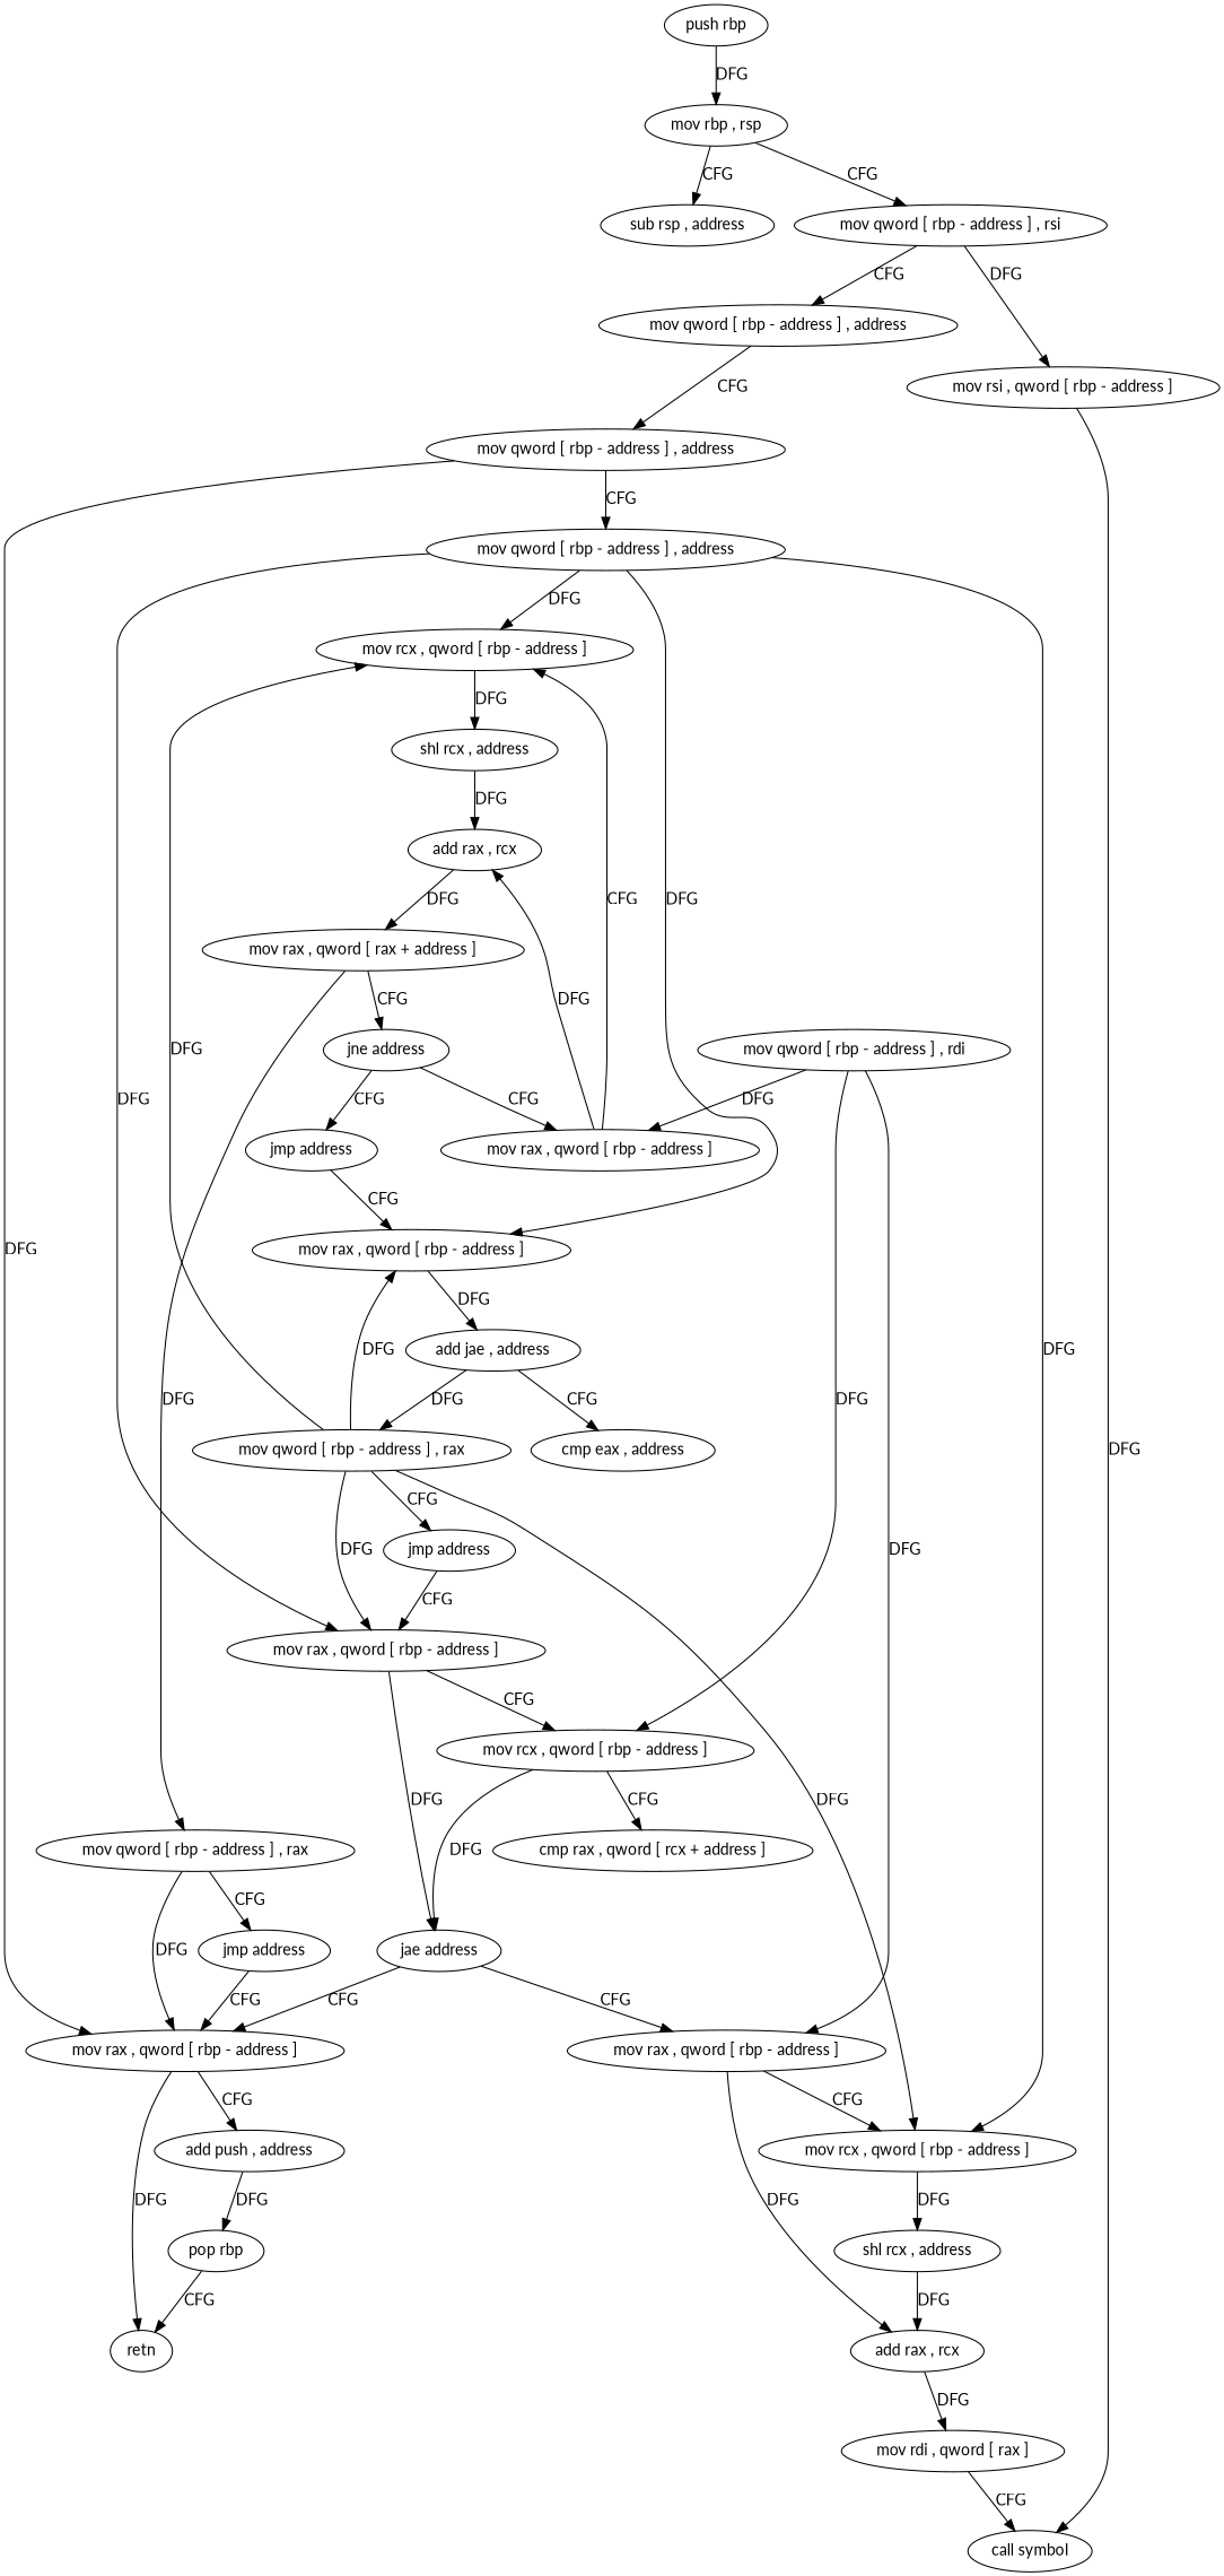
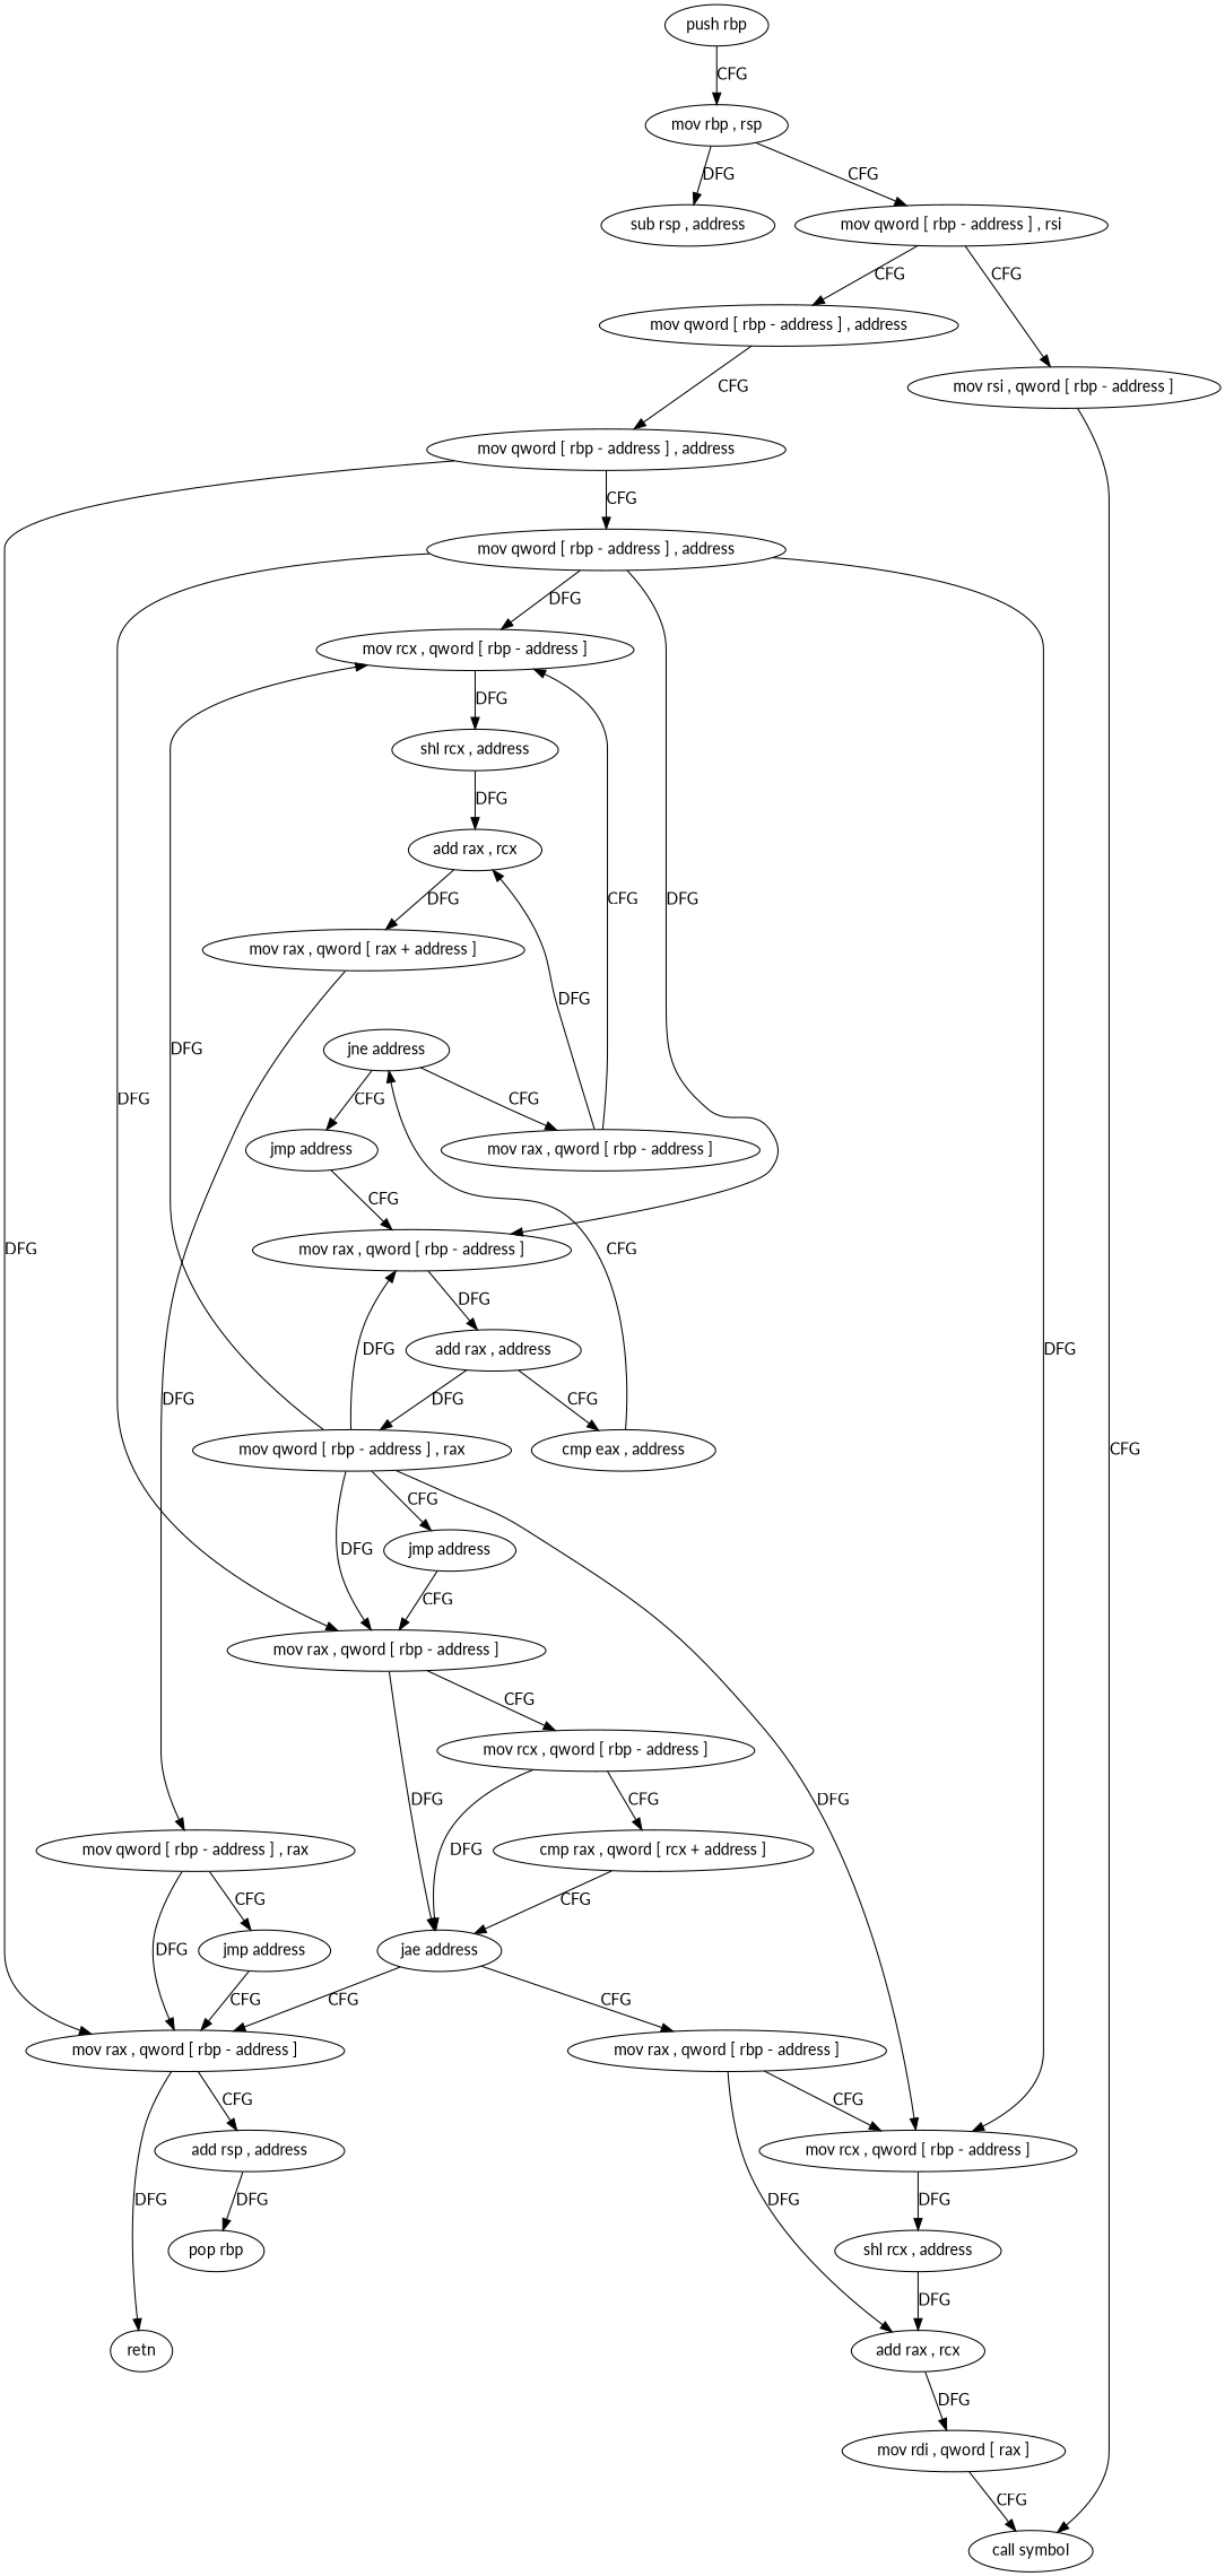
  digraph {
    fontname=Lato
    node [fontname=Lato]
    edge [fontname=Lato]
    n1 [label="push rbp"]
    n2 [label="mov rbp , rsp"]
    n3 [label="sub rsp , address"]
    n4 [label="mov qword [ rbp - address ] , rsi"]
-   n5 [label="mov qword [ rbp - address ] , rdi"]
    n6 [label="mov rax , qword [ rbp - address ]"]
    n7 [label="mov rax , qword [ rbp - address ]"]
    n8 [label="mov rcx , qword [ rbp - address ]"]
    n9 [label="mov qword [ rbp - address ] , address"]
    n10 [label="mov rsi , qword [ rbp - address ]"]
    n11 [label="mov rcx , qword [ rbp - address ]"]
    n12 [label="add rax , rcx"]
    n13 [label="mov rcx , qword [ rbp - address ]"]
    n14 [label="add rax , rcx"]
    n15 [label="jae address"]
    n16 [label="cmp rax , qword [ rcx + address ]"]
    n17 [label="mov qword [ rbp - address ] , address"]
    n18 [label="call symbol"]
    n19 [label="mov qword [ rbp - address ] , address"]
    n20 [label="mov rax , qword [ rbp - address ]"]
    n21 [label="mov rax , qword [ rbp - address ]"]
    n22 [label="mov rax , qword [ rbp - address ]"]
-   n23 [label="add push , address"]
+   n23 [label="add rsp , address"]
    n24 [label=retn]
    n25 [label="shl rcx , address"]
-   n26 [label="add jae , address"]
+   n26 [label="add rax , address"]
    n27 [label="shl rcx , address"]
    n28 [label="pop rbp"]
    n29 [label="mov rdi , qword [ rax ]"]
    n30 [label="cmp eax , address"]
    n31 [label="jne address"]
    n32 [label="jmp address"]
    n33 [label="mov rax , qword [ rax + address ]"]
    n34 [label="mov qword [ rbp - address ] , rax"]
    n35 [label="mov qword [ rbp - address ] , rax"]
    n36 [label="jmp address"]
    n37 [label="jmp address"]
-   n1 -> n2 [label=DFG]
-   n2 -> n3 [label=CFG]
+   n1 -> n2 [label=CFG]
+   n2 -> n3 [label=DFG]
    n2 -> n4 [label=CFG]
    n4 -> n9 [label=CFG]
-   n4 -> n10 [label=DFG]
-   n5 -> n6 [label=DFG]
-   n5 -> n7 [label=DFG]
-   n5 -> n8 [label=DFG]
+   n4 -> n10 [label=CFG]
    n6 -> n11 [label=CFG]
    n6 -> n12 [label=DFG]
    n7 -> n13 [label=CFG]
    n7 -> n14 [label=DFG]
    n8 -> n15 [label=DFG]
    n8 -> n16 [label=CFG]
    n9 -> n17 [label=CFG]
-   n10 -> n18 [label=DFG]
+   n10 -> n18 [label=CFG]
    n11 -> n25 [label=DFG]
    n12 -> n29 [label=DFG]
    n13 -> n27 [label=DFG]
    n14 -> n33 [label=DFG]
    n15 -> n6 [label=CFG]
    n15 -> n20 [label=CFG]
+   n16 -> n15 [label=CFG]
    n17 -> n19 [label=CFG]
    n17 -> n20 [label=DFG]
    n19 -> n11 [label=DFG]
    n19 -> n13 [label=DFG]
    n19 -> n21 [label=DFG]
    n19 -> n22 [label=DFG]
    n20 -> n23 [label=CFG]
    n20 -> n24 [label=DFG]
    n21 -> n8 [label=CFG]
    n21 -> n15 [label=DFG]
    n22 -> n26 [label=DFG]
    n23 -> n28 [label=DFG]
    n25 -> n12 [label=DFG]
    n26 -> n30 [label=CFG]
    n26 -> n34 [label=DFG]
    n27 -> n14 [label=DFG]
-   n28 -> n24 [label=CFG]
    n29 -> n18 [label=CFG]
-   n33 -> n31 [label=CFG]
+   n30 -> n31 [label=CFG]
    n31 -> n7 [label=CFG]
    n31 -> n32 [label=CFG]
    n32 -> n22 [label=CFG]
    n33 -> n35 [label=DFG]
    n34 -> n11 [label=DFG]
    n34 -> n13 [label=DFG]
    n34 -> n21 [label=DFG]
    n34 -> n22 [label=DFG]
    n34 -> n37 [label=CFG]
    n35 -> n20 [label=DFG]
    n35 -> n36 [label=CFG]
    n36 -> n20 [label=CFG]
    n37 -> n21 [label=CFG]
  }
